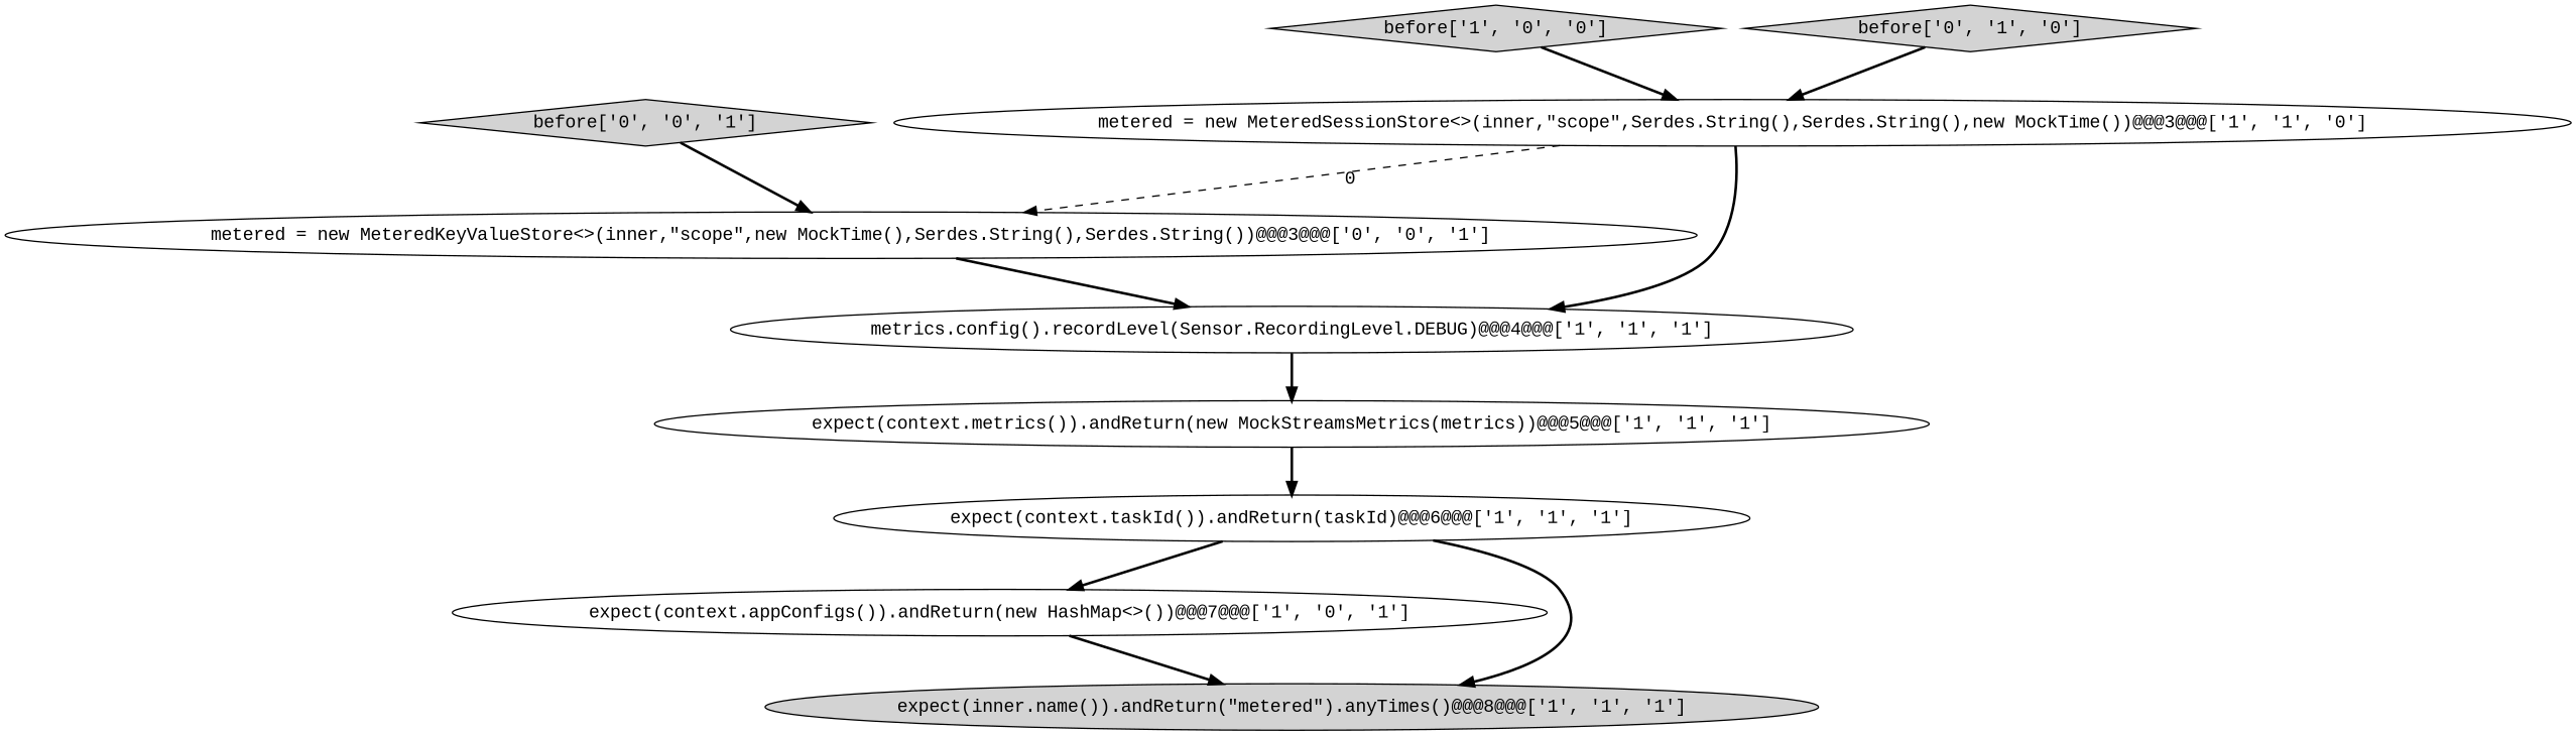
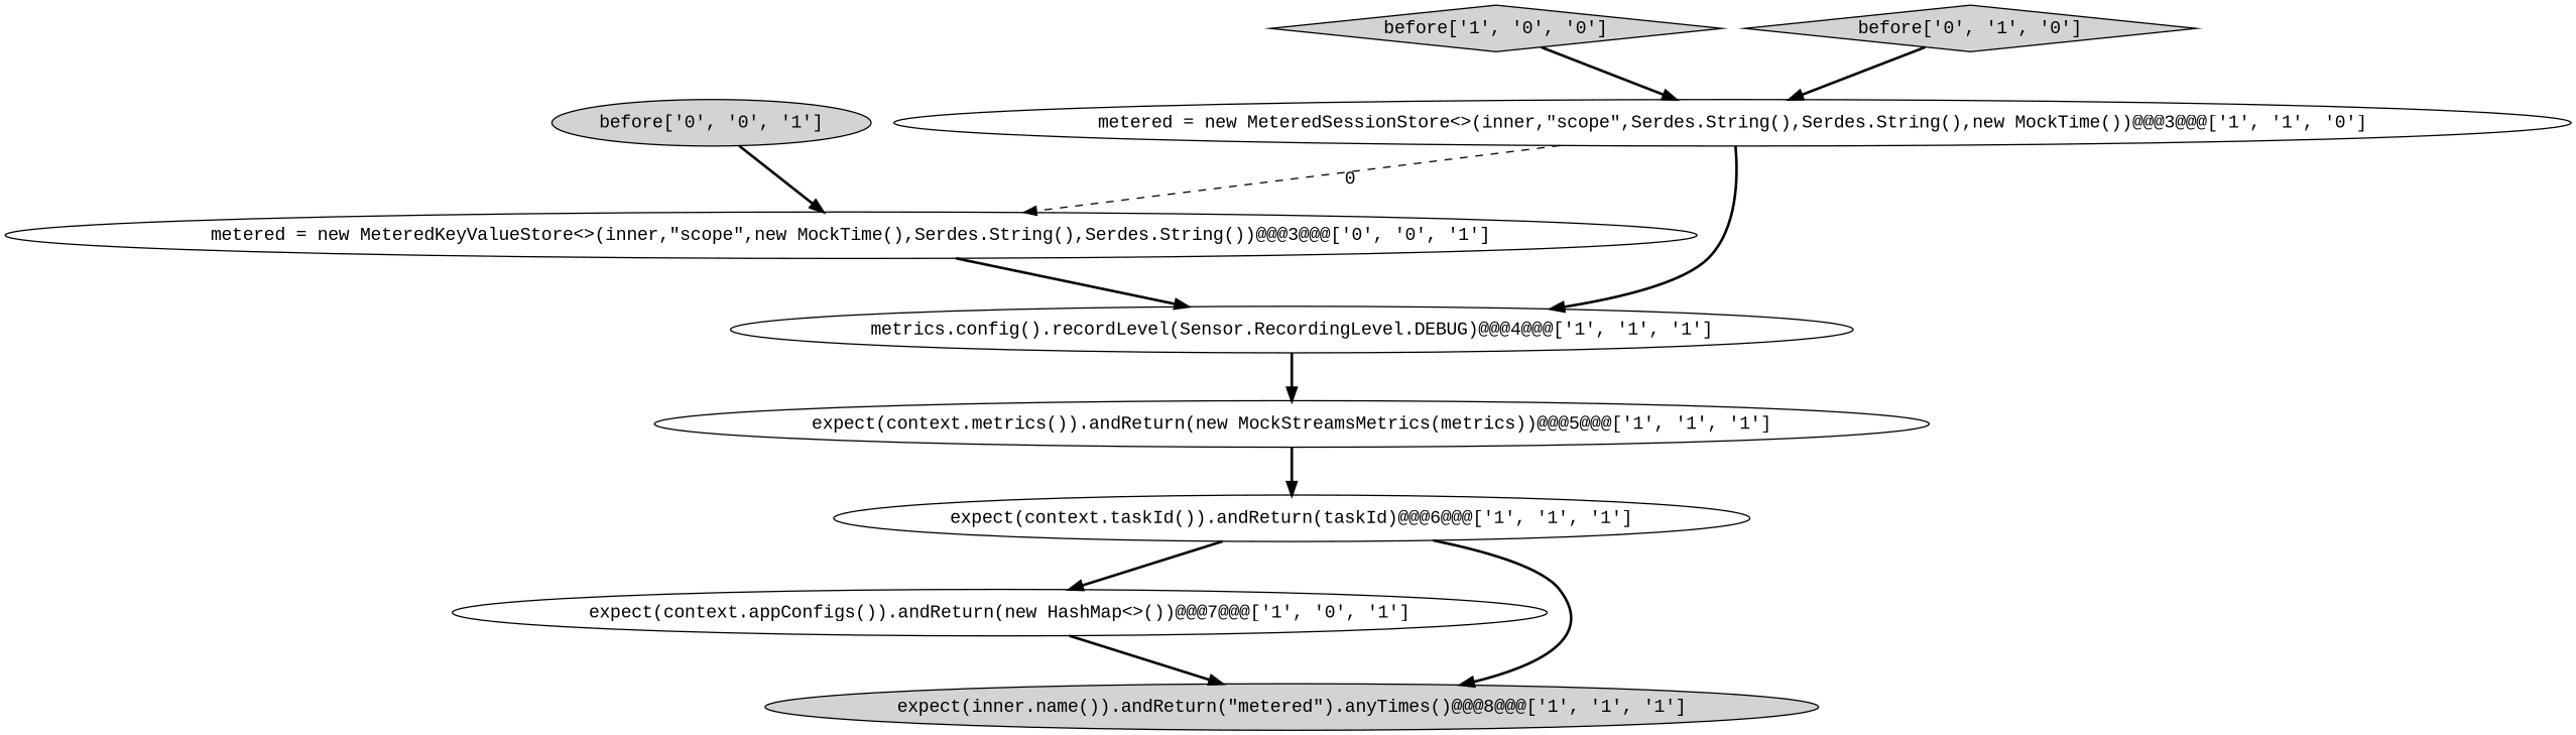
  digraph {
    fontname="Liberation Mono"
    node [fillcolor=white shape=ellipse style=filled fontname="Liberation Mono"]
    edge [style=bold fontname="Liberation Mono"]
    n1 [label="metrics.config().recordLevel(Sensor.RecordingLevel.DEBUG)@@@4@@@['1', '1', '1']"]
    n2 [label="expect(context.metrics()).andReturn(new MockStreamsMetrics(metrics))@@@5@@@['1', '1', '1']"]
    n3 [fillcolor=lightgray label="before['1', '0', '0']" shape=diamond]
    n4 [label="metered = new MeteredSessionStore<>(inner,\"scope\",Serdes.String(),Serdes.String(),new MockTime())@@@3@@@['1', '1', '0']"]
-   n5 [fillcolor=lightgray label="before['0', '0', '1']" shape=diamond]
+   n5 [fillcolor=lightgray label="before['0', '0', '1']"]
    n6 [label="metered = new MeteredKeyValueStore<>(inner,\"scope\",new MockTime(),Serdes.String(),Serdes.String())@@@3@@@['0', '0', '1']"]
    n7 [label="expect(context.taskId()).andReturn(taskId)@@@6@@@['1', '1', '1']"]
    n8 [label="expect(context.appConfigs()).andReturn(new HashMap<>())@@@7@@@['1', '0', '1']"]
    n9 [fillcolor=lightgray label="expect(inner.name()).andReturn(\"metered\").anyTimes()@@@8@@@['1', '1', '1']"]
    n10 [fillcolor=lightgray label="before['0', '1', '0']" shape=diamond]
    n1 -> n2
    n2 -> n7
    n3 -> n4
    n4 -> n1
    n4 -> n6 [label=0 style=dashed]
    n5 -> n6
    n6 -> n1
    n7 -> n8
    n7 -> n9
    n8 -> n9
    n10 -> n4
  }
